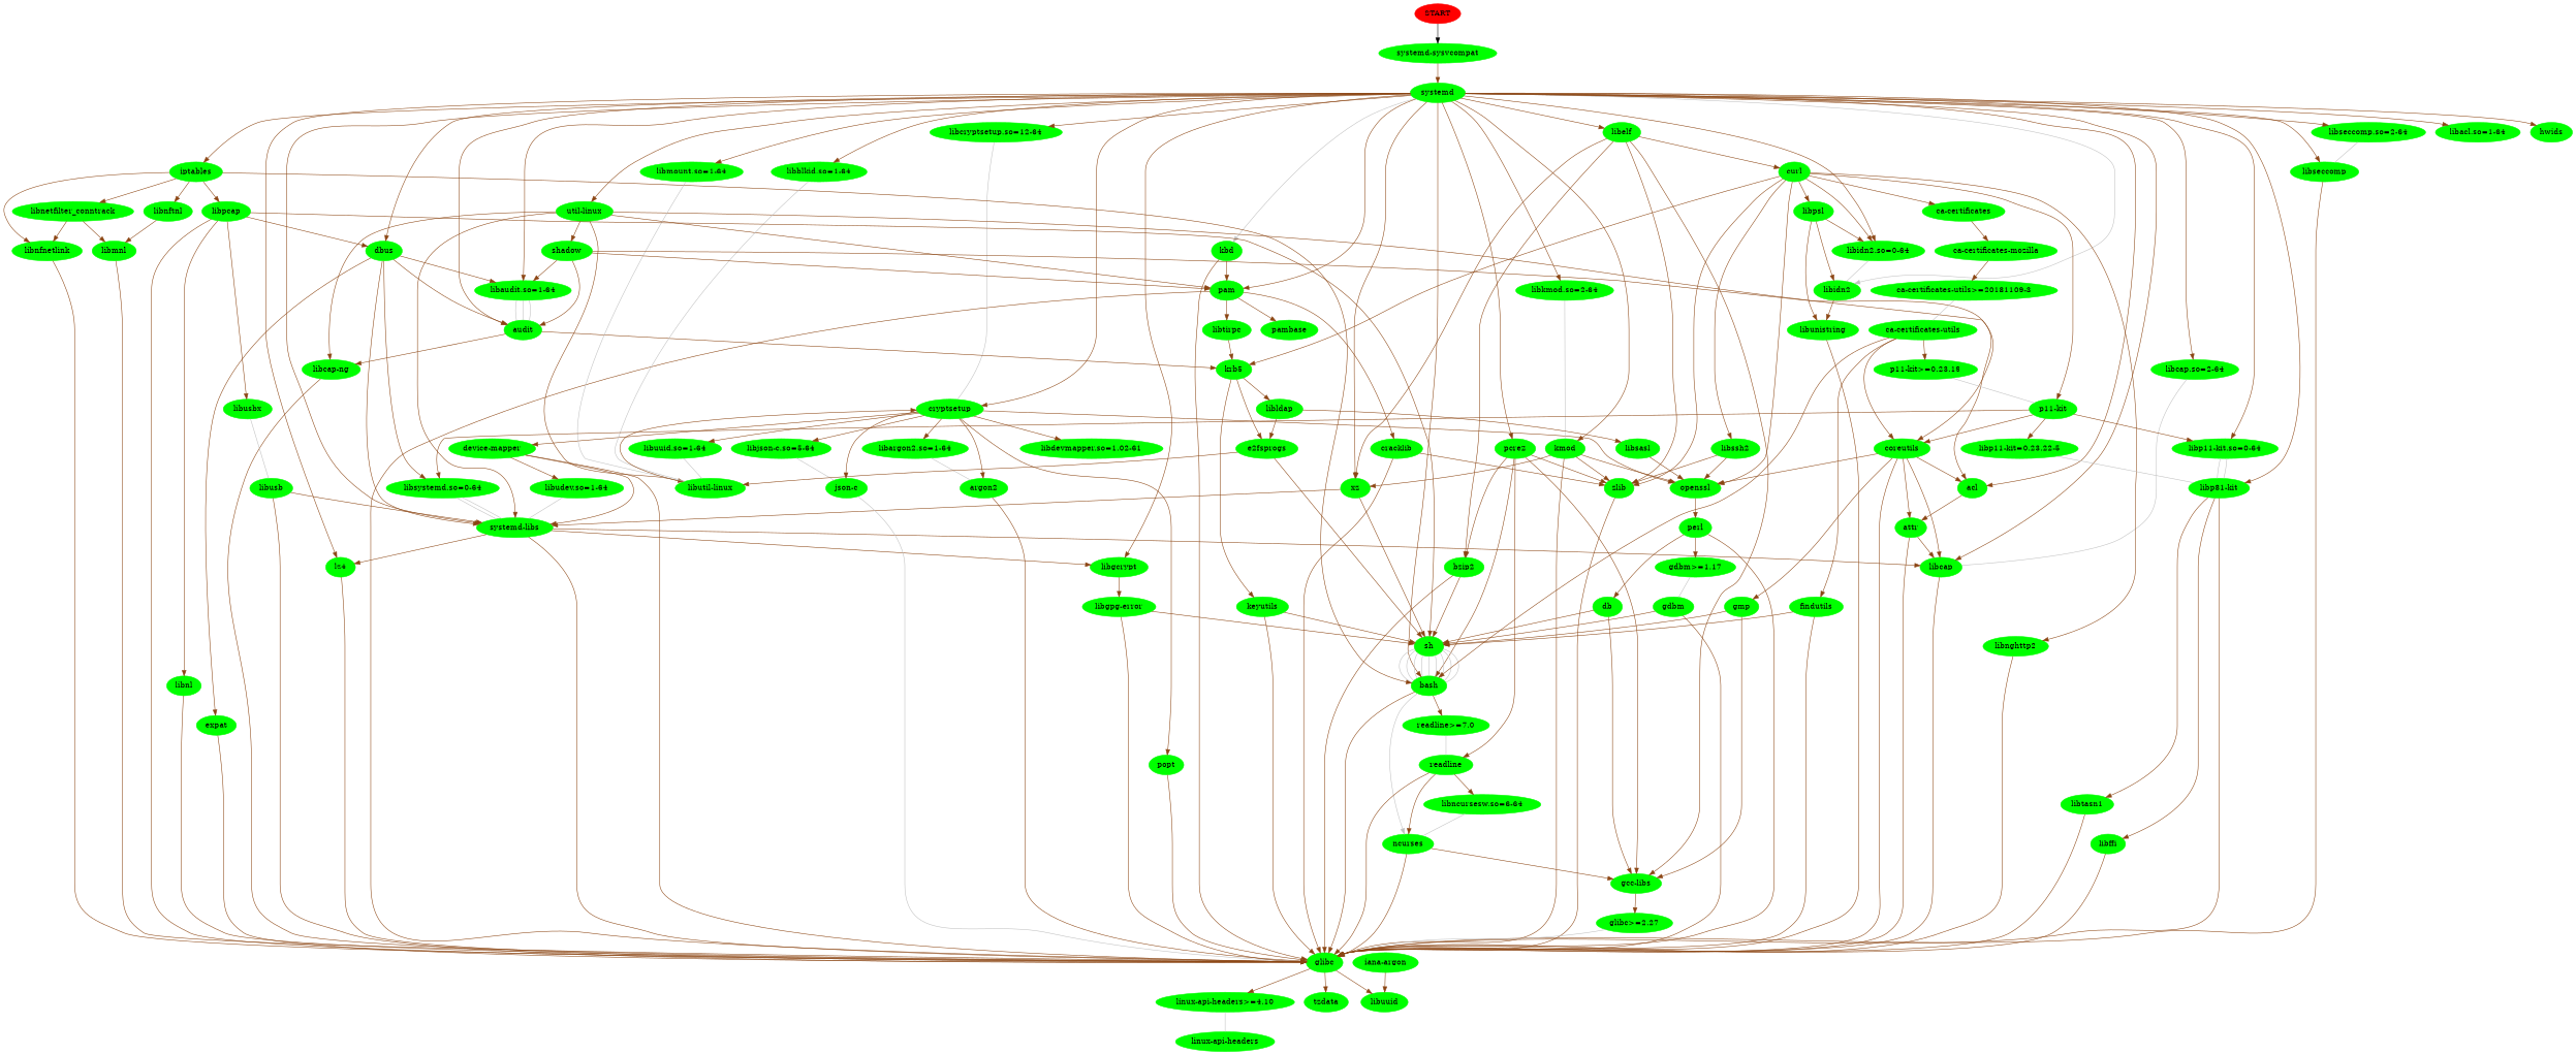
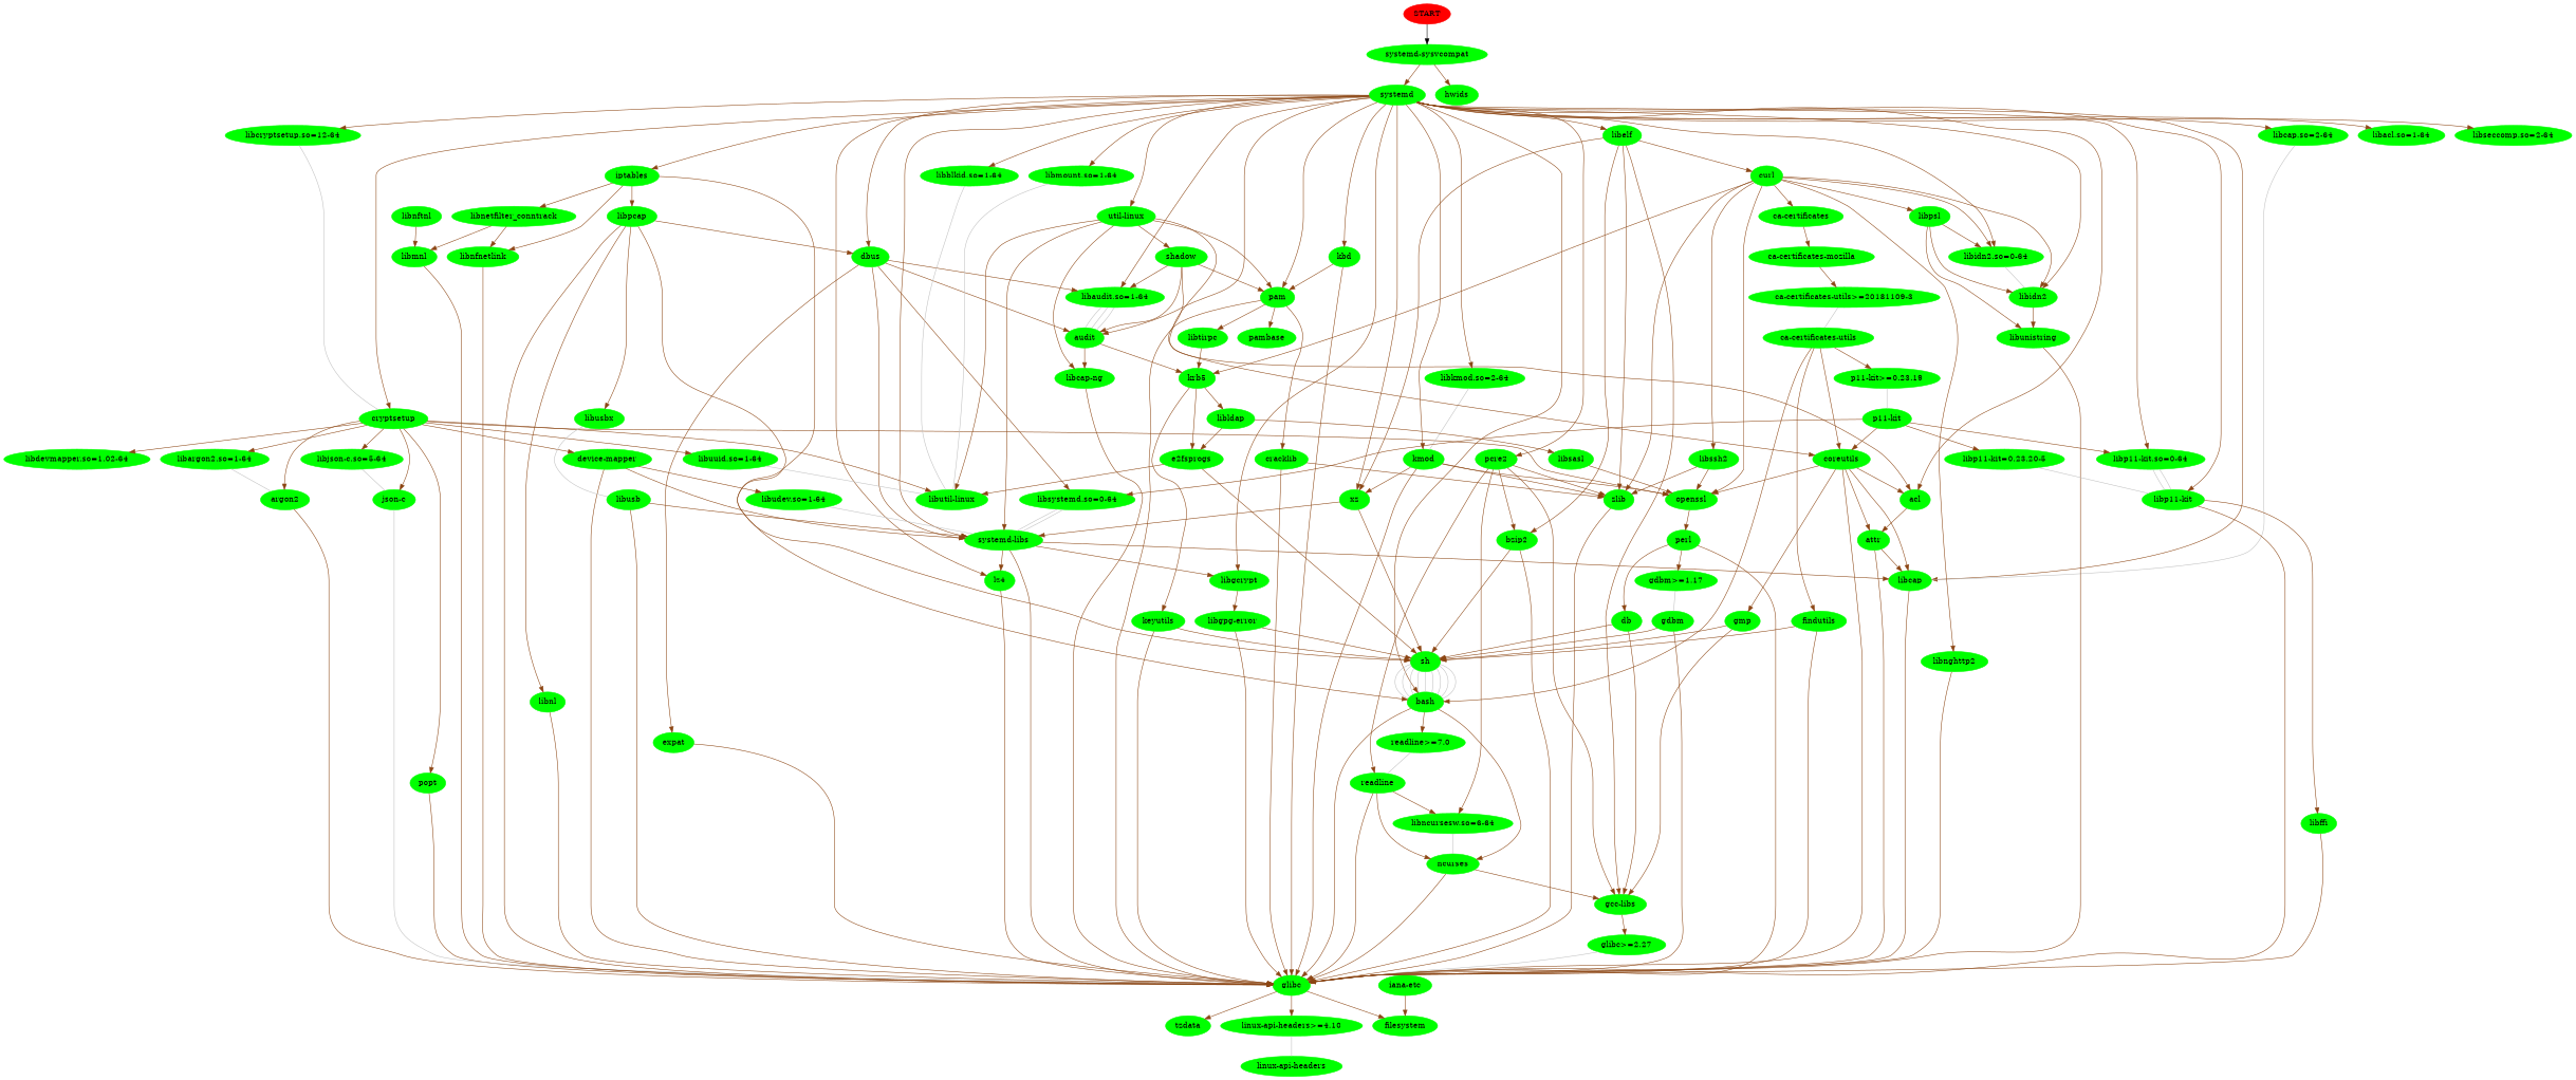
  digraph {
    node [color=green style=filled]
    edge [color=chocolate4]
    START [color=red]
    "systemd-sysvcompat"
    systemd
    acl
    "libacl.so=1-64"
    bash
    cryptsetup
    "systemd-libs"
    libcap
    libgcrypt
    lz4
    xz
    "libcryptsetup.so=12-64"
    dbus
    audit
    "libaudit.so=1-64"
    iptables
    kbd
    pam
    kmod
    "libkmod.so=2-64"
    hwids
    "libcap.so=2-64"
    libidn2
    "libidn2.so=0-64"
    libelf
-   "libp11-kit" [label="libp81-kit"]
+   "libp11-kit"
    "libp11-kit.so=0-64"
-   libseccomp
    "libseccomp.so=2-64"
    "util-linux"
    "libblkid.so=1-64"
    "libmount.so=1-64"
    pcre2
    attr
    glibc
    "readline>=7.0"
    ncurses
    "device-mapper"
-   "libdevmapper.so=1.02-64" [label="libdevmapper.so=1.02-61"]
+   "libdevmapper.so=1.02-64"
    openssl
    popt
    "libutil-linux"
    "libuuid.so=1-64"
    "json-c"
    "libjson-c.so=5-64"
    argon2
    "libargon2.so=1-64"
    "libgpg-error"
    sh
    expat
    "libsystemd.so=0-64"
    krb5
    "libcap-ng"
    libnftnl
    libpcap
    libnfnetlink
    libnetfilter_conntrack
    cracklib
    libtirpc
    pambase
    zlib
    libunistring
    "gcc-libs"
    bzip2
    curl
-   libtasn1
    libffi
    coreutils
    shadow
    readline
    "linux-api-headers>=4.10"
    tzdata
-   filesystem [label=libuuid]
+   filesystem
    "linux-api-headers"
-   "iana-etc" [label="iana-argon"]
+   "iana-etc"
    "libncursesw.so=6-64"
    "glibc>=2.27"
    "libudev.so=1-64"
    perl
    "gdbm>=1.17"
    db
    gdbm
    e2fsprogs
    libldap
    keyutils
    libsasl
    libmnl
    libnl
    libusbx
    libusb
    "ca-certificates"
    libssh2
    libpsl
    libnghttp2
    "ca-certificates-mozilla"
    "ca-certificates-utils>=20181109-3"
    "ca-certificates-utils"
    findutils
    "p11-kit>=0.23.19"
    gmp
    "p11-kit"
-   "libp11-kit=0.23.20-5" [label="libp11-kit=0.23.22-5"]
+   "libp11-kit=0.23.20-5"
    START -> "systemd-sysvcompat" [color=""]
    "systemd-sysvcompat" -> systemd
    systemd -> acl
    systemd -> "libacl.so=1-64"
    systemd -> bash
    systemd -> cryptsetup
    systemd -> "systemd-libs"
    systemd -> libcap
    systemd -> libgcrypt
    systemd -> lz4
    systemd -> xz
    systemd -> "libcryptsetup.so=12-64"
    systemd -> dbus
    systemd -> audit
    systemd -> "libaudit.so=1-64"
    systemd -> iptables
-   systemd -> kbd [color=grey]
+   systemd -> kbd
    systemd -> pam
    systemd -> kmod
    systemd -> "libkmod.so=2-64"
-   systemd -> hwids
+   "systemd-sysvcompat" -> hwids
    systemd -> "libcap.so=2-64"
-   systemd -> libidn2 [color=grey]
+   systemd -> libidn2
    systemd -> "libidn2.so=0-64"
    systemd -> libelf
    systemd -> "libp11-kit"
    systemd -> "libp11-kit.so=0-64"
-   systemd -> libseccomp
    systemd -> "libseccomp.so=2-64"
    systemd -> "util-linux"
    systemd -> "libblkid.so=1-64"
    systemd -> "libmount.so=1-64"
    systemd -> pcre2
    acl -> attr
    bash -> glibc
    bash -> "readline>=7.0"
-   bash -> ncurses [color=grey]
+   bash -> ncurses
    cryptsetup -> "device-mapper"
    cryptsetup -> "libdevmapper.so=1.02-64"
    cryptsetup -> openssl
    cryptsetup -> popt
-   "libutil-linux" -> cryptsetup
+   cryptsetup -> "libutil-linux"
    cryptsetup -> "libuuid.so=1-64"
    cryptsetup -> "json-c"
    cryptsetup -> "libjson-c.so=5-64"
    cryptsetup -> argon2
    cryptsetup -> "libargon2.so=1-64"
    "systemd-libs" -> libcap
    "systemd-libs" -> libgcrypt
    "systemd-libs" -> lz4
    "systemd-libs" -> glibc
    libcap -> glibc
    libgcrypt -> "libgpg-error"
    lz4 -> glibc
    xz -> "systemd-libs"
    xz -> sh
    "libcryptsetup.so=12-64" -> cryptsetup [arrowhead=none color=grey]
    dbus -> "systemd-libs"
    dbus -> audit
    dbus -> "libaudit.so=1-64"
    dbus -> expat
    dbus -> "libsystemd.so=0-64"
    audit -> krb5
    audit -> "libcap-ng"
    "libaudit.so=1-64" -> audit [arrowhead=none color=grey]
    "libaudit.so=1-64" -> audit [arrowhead=none color=grey]
    "libaudit.so=1-64" -> audit [arrowhead=none color=grey]
    iptables -> bash
-   iptables -> libnftnl
    iptables -> libpcap
    iptables -> libnfnetlink
    iptables -> libnetfilter_conntrack
    kbd -> pam
    kbd -> glibc
    pam -> glibc
    pam -> cracklib
    pam -> libtirpc
    pam -> pambase
    kmod -> xz
    kmod -> glibc
    kmod -> openssl
    kmod -> zlib
    "libkmod.so=2-64" -> kmod [arrowhead=none color=grey]
    "libcap.so=2-64" -> libcap [arrowhead=none color=grey]
    libidn2 -> libunistring
    "libidn2.so=0-64" -> libidn2 [arrowhead=none color=grey]
    libelf -> xz
    libelf -> zlib
    libelf -> "gcc-libs"
    libelf -> bzip2
    libelf -> curl
    "libp11-kit" -> glibc
-   "libp11-kit" -> libtasn1
    "libp11-kit" -> libffi
    "libp11-kit.so=0-64" -> "libp11-kit" [arrowhead=none color=grey]
    "libp11-kit.so=0-64" -> "libp11-kit" [arrowhead=none color=grey]
-   libseccomp -> glibc
-   "libseccomp.so=2-64" -> libseccomp [arrowhead=none color=grey]
    "util-linux" -> "systemd-libs"
    "util-linux" -> pam
    "util-linux" -> "libutil-linux"
    "util-linux" -> "libcap-ng"
    "util-linux" -> coreutils
    "util-linux" -> shadow
    "libblkid.so=1-64" -> "libutil-linux" [arrowhead=none color=grey]
    "libmount.so=1-64" -> "libutil-linux" [arrowhead=none color=grey]
-   pcre2 -> bash
+   pcre2 -> "libncursesw.so=6-64"
    pcre2 -> zlib
    pcre2 -> "gcc-libs"
    pcre2 -> bzip2
    pcre2 -> readline
    attr -> libcap
    attr -> glibc
    glibc -> "linux-api-headers>=4.10"
    glibc -> tzdata
    glibc -> filesystem
    "readline>=7.0" -> readline [arrowhead=none color=grey]
    ncurses -> glibc
    ncurses -> "gcc-libs"
    "device-mapper" -> "systemd-libs"
    "device-mapper" -> glibc
    "device-mapper" -> "libudev.so=1-64"
    openssl -> perl
    popt -> glibc
    "libuuid.so=1-64" -> "libutil-linux" [arrowhead=none color=grey]
    "json-c" -> glibc [color=grey]
    "libjson-c.so=5-64" -> "json-c" [arrowhead=none color=grey]
    argon2 -> glibc
    "libargon2.so=1-64" -> argon2 [arrowhead=none color=grey]
    "libgpg-error" -> glibc
    "libgpg-error" -> sh
    sh -> bash [arrowhead=none color=grey]
    sh -> bash [arrowhead=none color=grey]
    sh -> bash [arrowhead=none color=grey]
    sh -> bash [arrowhead=none color=grey]
    sh -> bash [arrowhead=none color=grey]
    sh -> bash [arrowhead=none color=grey]
    sh -> bash [arrowhead=none color=grey]
    sh -> bash [arrowhead=none color=grey]
    sh -> bash [arrowhead=none color=grey]
    expat -> glibc
    "libsystemd.so=0-64" -> "systemd-libs" [arrowhead=none color=grey]
    "libsystemd.so=0-64" -> "systemd-libs" [arrowhead=none color=grey]
    krb5 -> e2fsprogs
    krb5 -> libldap
    krb5 -> keyutils
    "libcap-ng" -> glibc
    libnftnl -> libmnl
    libpcap -> dbus
    libpcap -> glibc
    libpcap -> sh
    libpcap -> libnl
    libpcap -> libusbx
    libnfnetlink -> glibc
    libnetfilter_conntrack -> libnfnetlink
    libnetfilter_conntrack -> libmnl
    cracklib -> glibc
    cracklib -> zlib
    libtirpc -> krb5
    zlib -> glibc
    libunistring -> glibc
    "gcc-libs" -> "glibc>=2.27"
    bzip2 -> glibc
    bzip2 -> sh
-   curl -> "p11-kit"
+   curl -> libidn2
    curl -> "libidn2.so=0-64"
    curl -> openssl
    curl -> krb5
    curl -> zlib
    curl -> "ca-certificates"
    curl -> libssh2
    curl -> libpsl
    curl -> libnghttp2
-   libtasn1 -> glibc
    libffi -> glibc
    coreutils -> acl
    coreutils -> libcap
    coreutils -> attr
    coreutils -> glibc
    coreutils -> openssl
    coreutils -> gmp
    shadow -> acl
    shadow -> audit
    shadow -> "libaudit.so=1-64"
    shadow -> pam
    readline -> glibc
    readline -> ncurses
    readline -> "libncursesw.so=6-64"
    "linux-api-headers>=4.10" -> "linux-api-headers" [arrowhead=none color=grey]
    "iana-etc" -> filesystem
    "libncursesw.so=6-64" -> ncurses [arrowhead=none color=grey]
    "glibc>=2.27" -> glibc [arrowhead=none color=grey]
    "libudev.so=1-64" -> "systemd-libs" [arrowhead=none color=grey]
    perl -> glibc
    perl -> "gdbm>=1.17"
    perl -> db
    "gdbm>=1.17" -> gdbm [arrowhead=none color=grey]
    db -> sh
    db -> "gcc-libs"
    gdbm -> glibc
    gdbm -> sh
    e2fsprogs -> "libutil-linux"
    e2fsprogs -> sh
    libldap -> e2fsprogs
    libldap -> libsasl
    keyutils -> glibc
    keyutils -> sh
    libsasl -> openssl
    libmnl -> glibc
    libnl -> glibc
    libusbx -> libusb [arrowhead=none color=grey]
    libusb -> "systemd-libs"
    libusb -> glibc
    "ca-certificates" -> "ca-certificates-mozilla"
    libssh2 -> openssl
    libssh2 -> zlib
    libpsl -> libidn2
    libpsl -> "libidn2.so=0-64"
    libpsl -> libunistring
    libnghttp2 -> glibc
    "ca-certificates-mozilla" -> "ca-certificates-utils>=20181109-3"
    "ca-certificates-utils>=20181109-3" -> "ca-certificates-utils" [arrowhead=none color=grey]
    "ca-certificates-utils" -> bash
    "ca-certificates-utils" -> coreutils
    "ca-certificates-utils" -> findutils
    "ca-certificates-utils" -> "p11-kit>=0.23.19"
    findutils -> glibc
    findutils -> sh
    "p11-kit>=0.23.19" -> "p11-kit" [arrowhead=none color=grey]
    gmp -> sh
    gmp -> "gcc-libs"
    "p11-kit" -> "libp11-kit.so=0-64"
    "p11-kit" -> "libsystemd.so=0-64"
    "p11-kit" -> coreutils
    "p11-kit" -> "libp11-kit=0.23.20-5"
    "libp11-kit=0.23.20-5" -> "libp11-kit" [arrowhead=none color=grey]
  }
